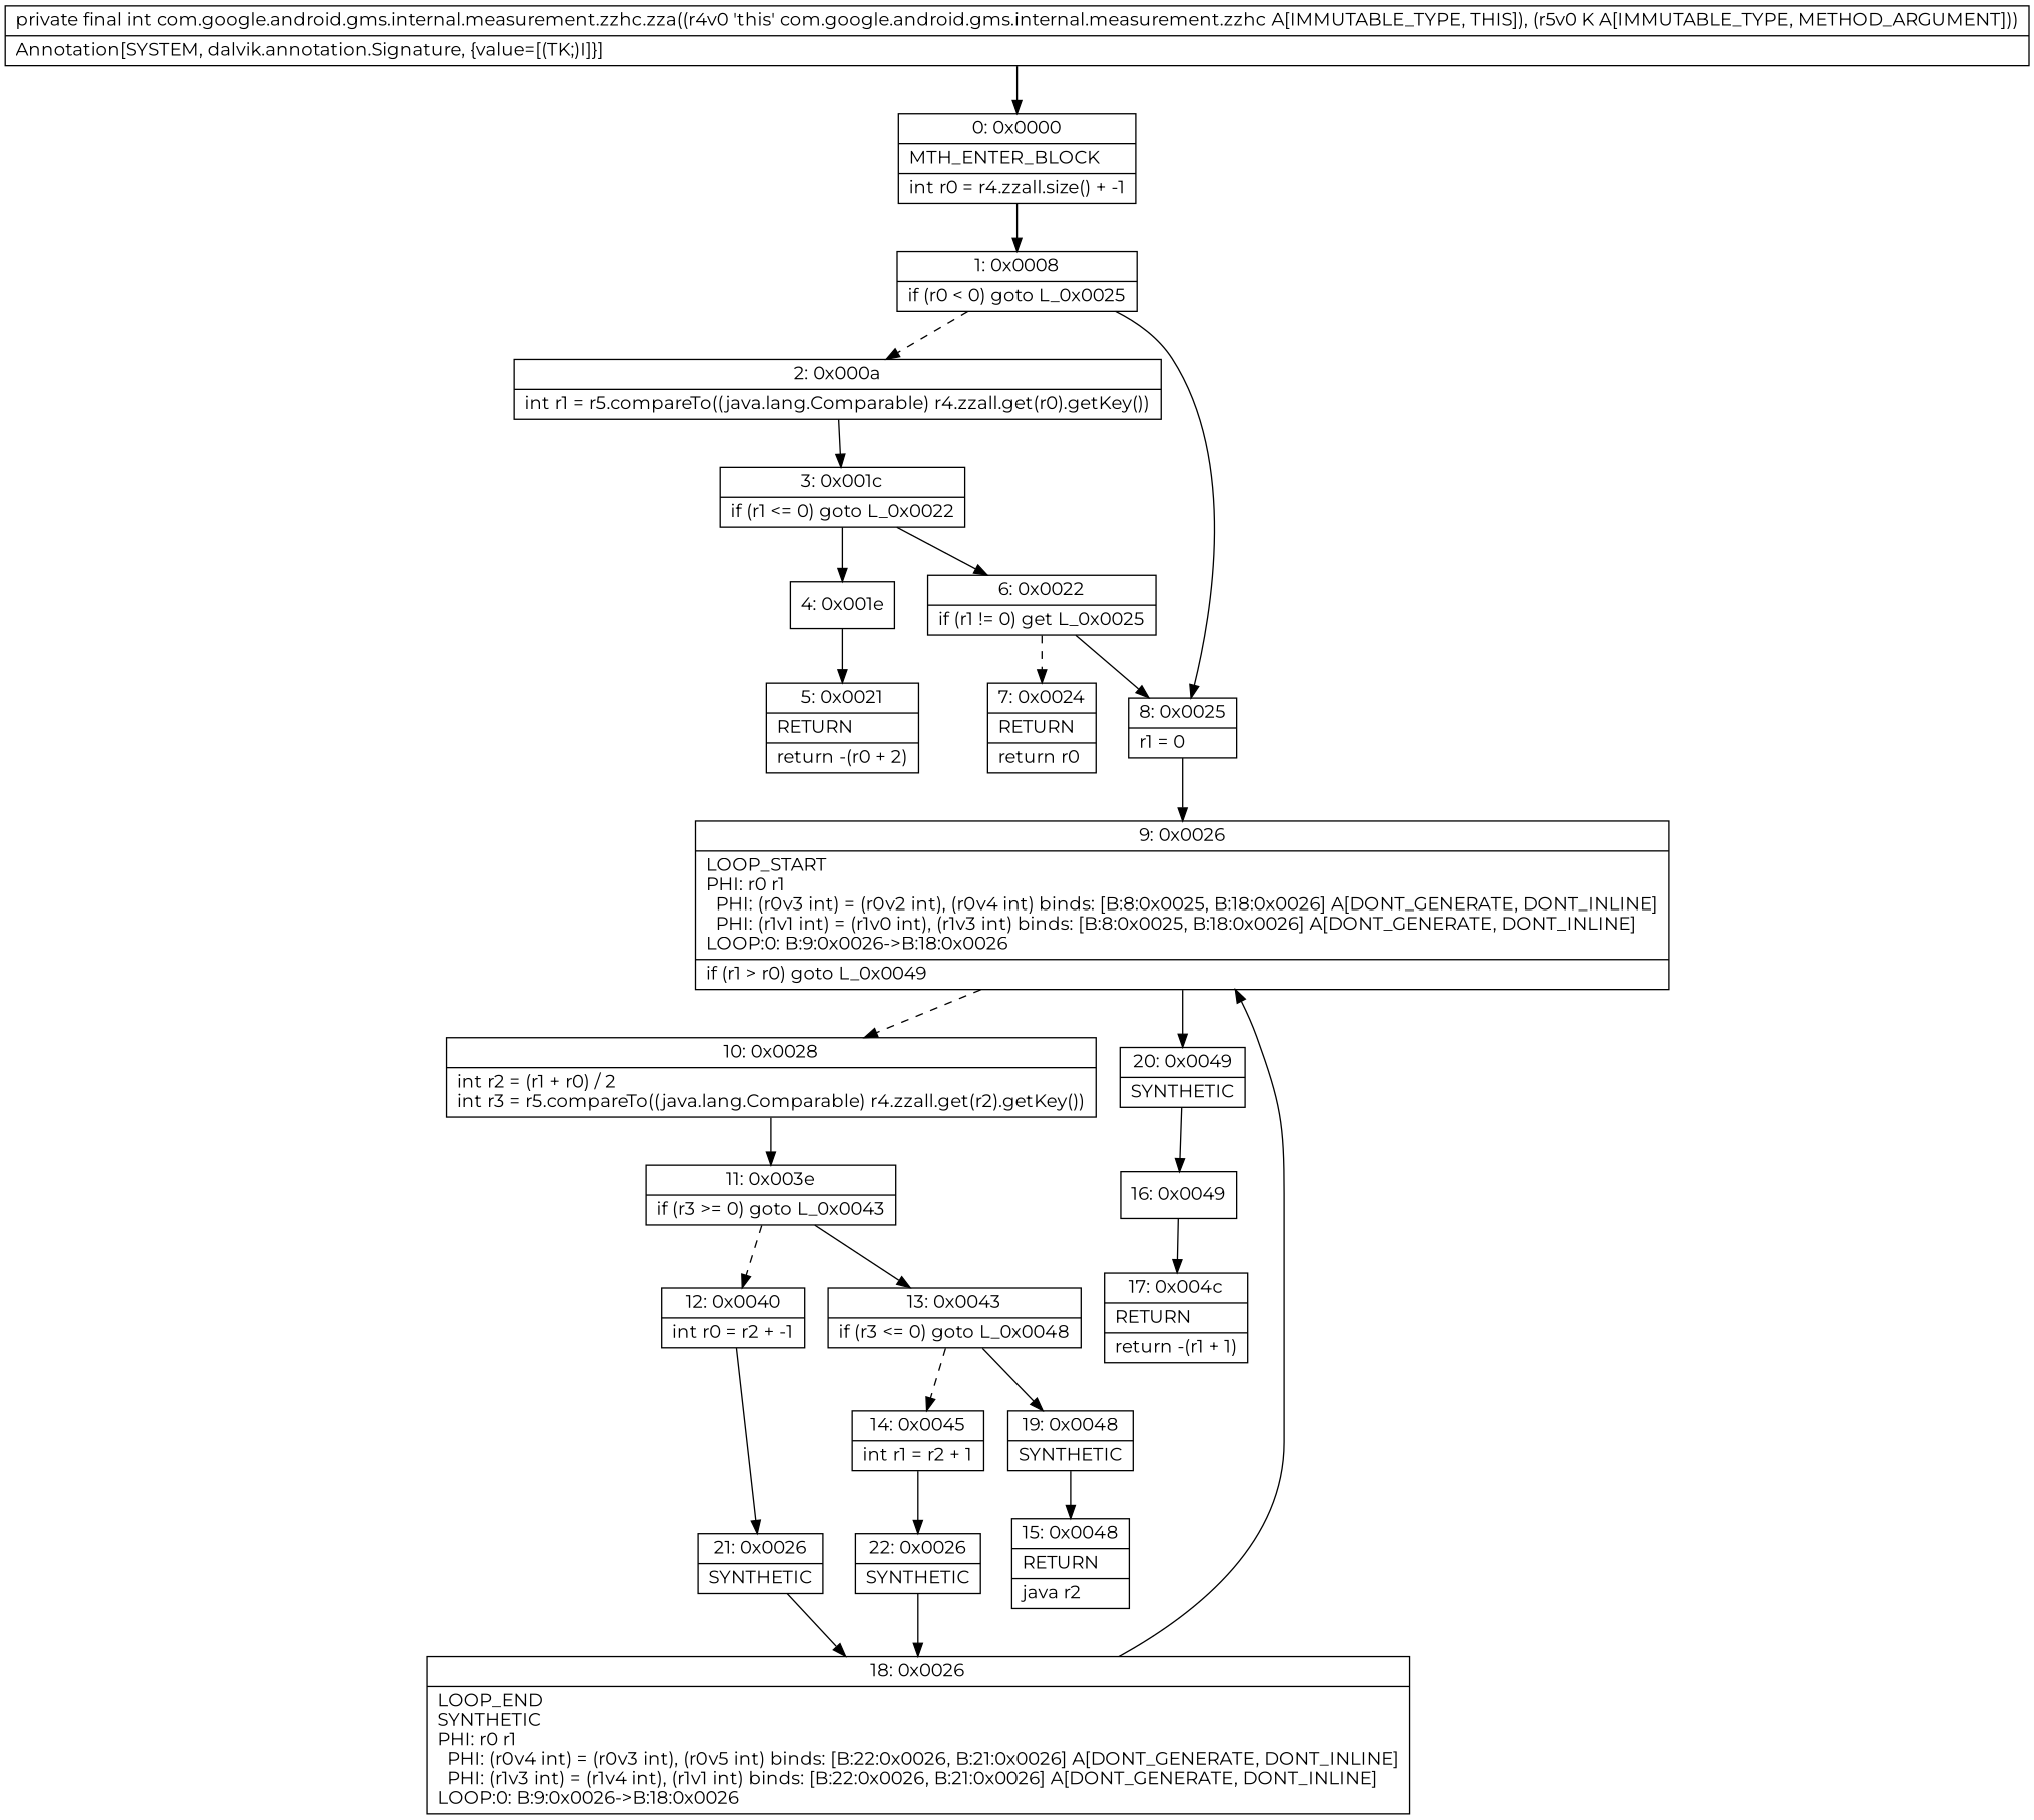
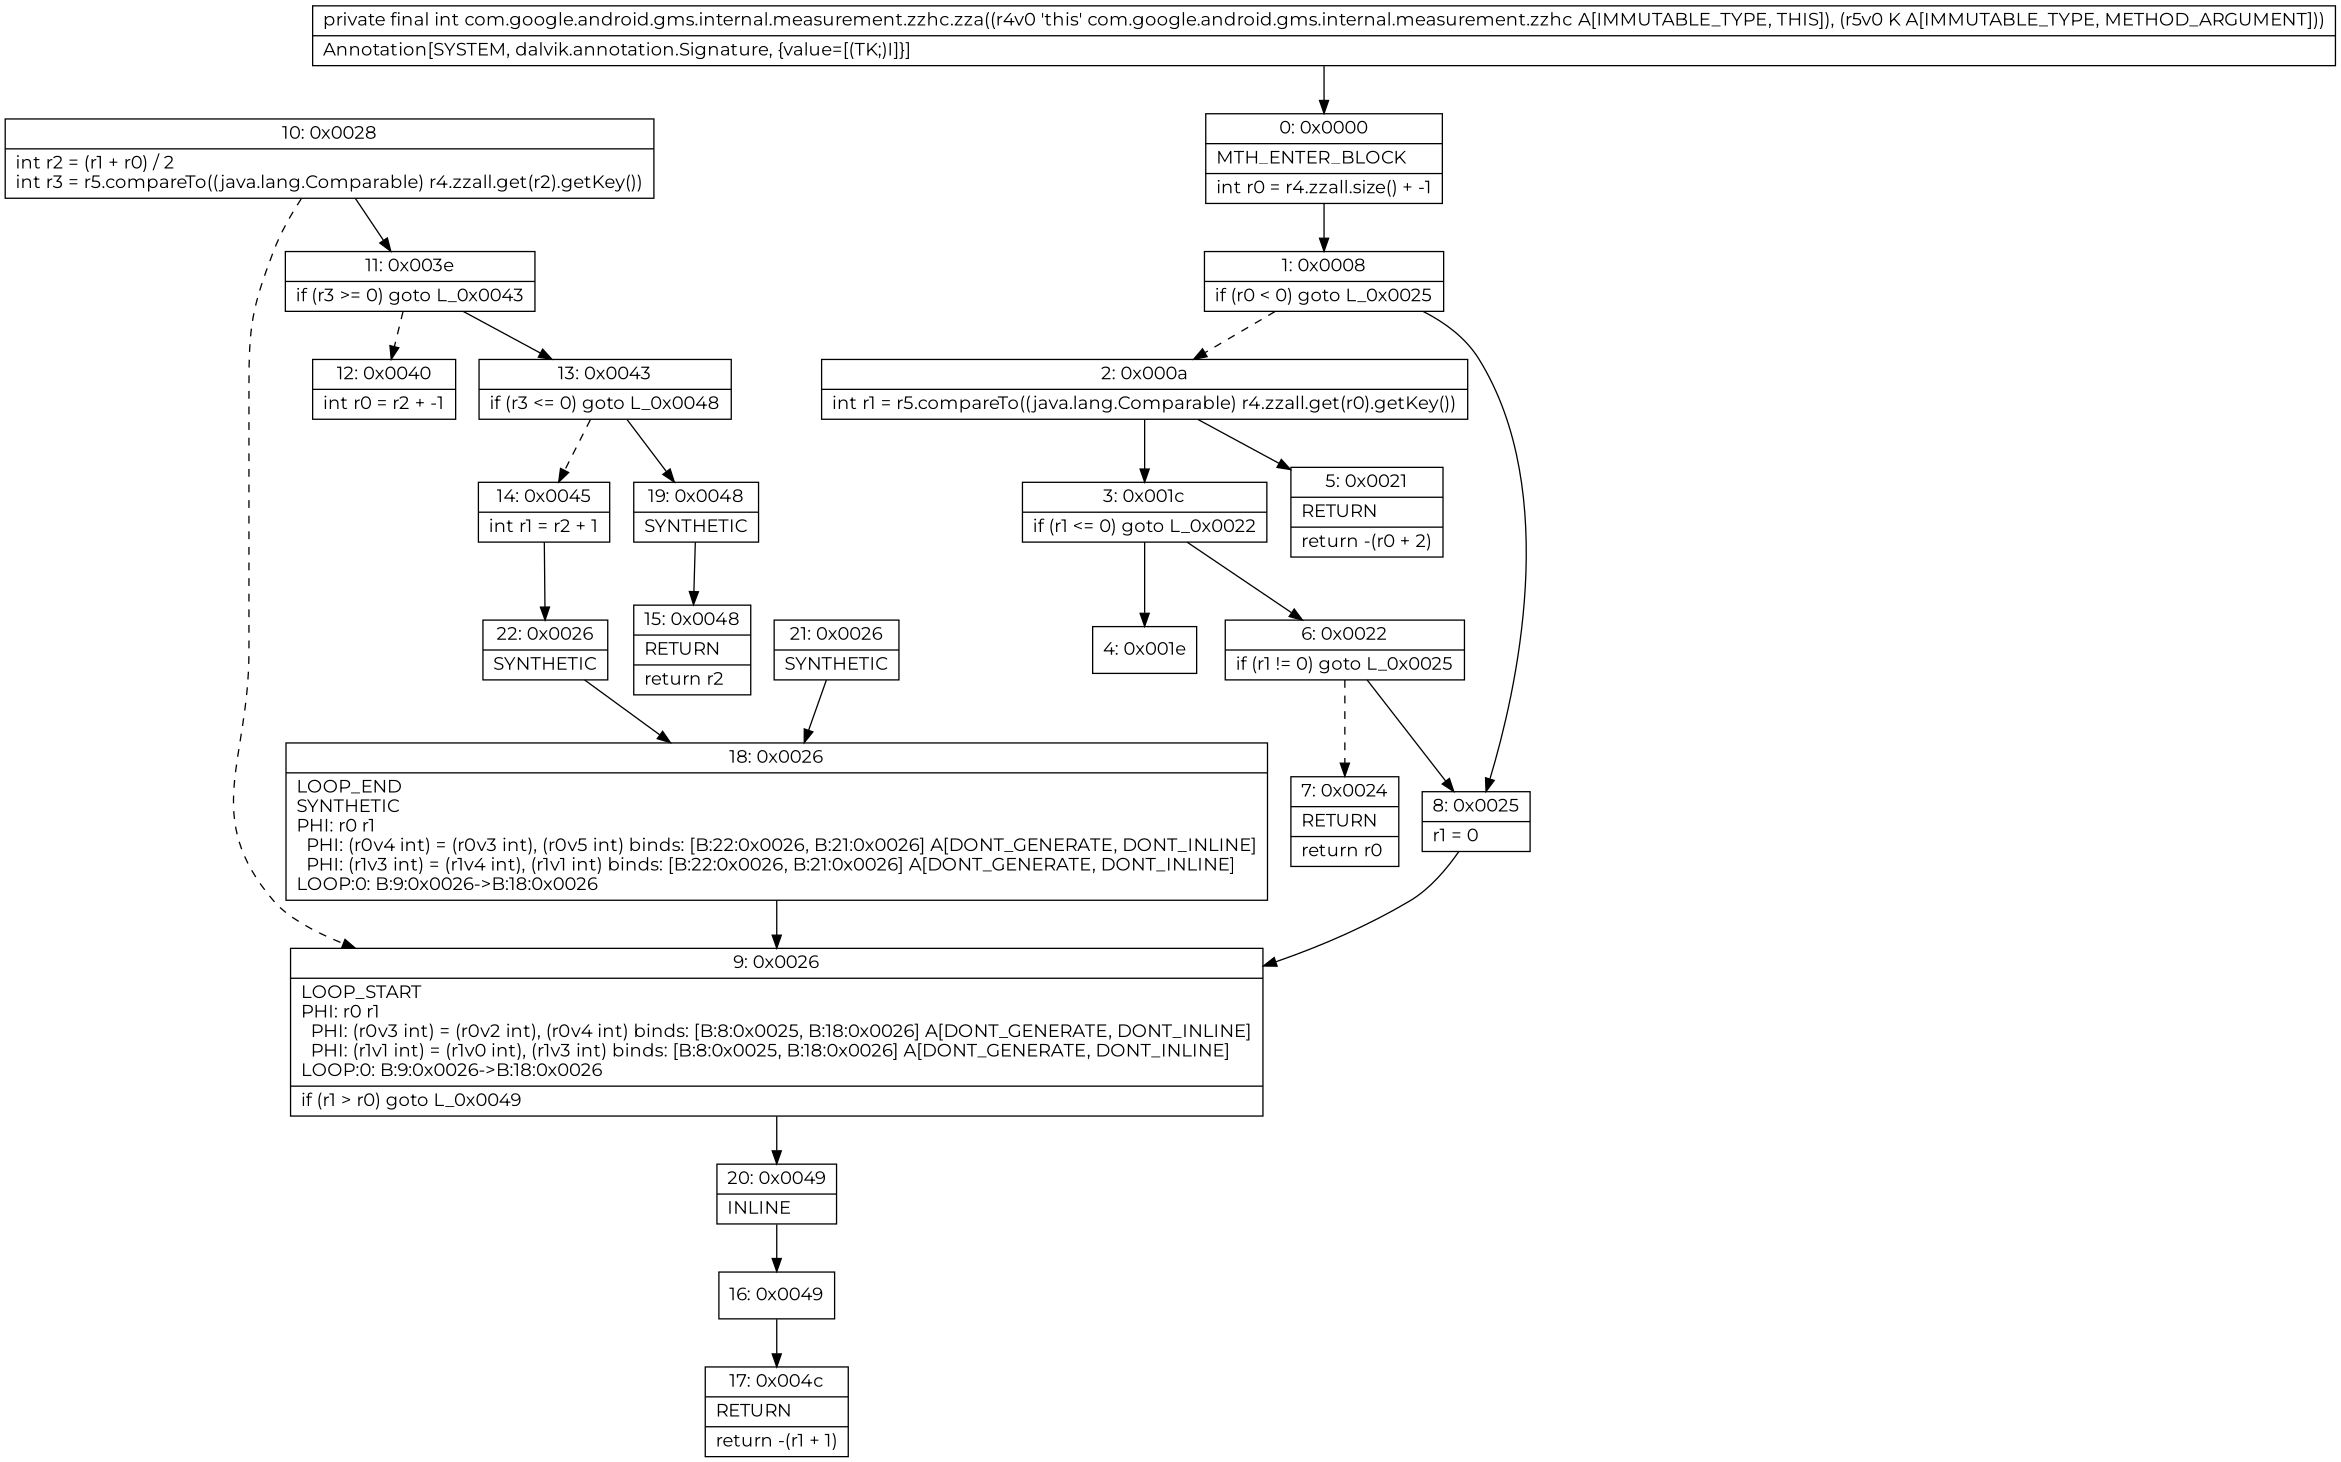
  digraph {
    fontname=Montserrat
    node [fontname=Montserrat shape=record]
    edge [fontname=Montserrat]
    n1 [label="{0\:\ 0x0000|MTH_ENTER_BLOCK\l|int r0 = r4.zzall.size() + \-1\l}"]
    n2 [label="{1\:\ 0x0008|if (r0 \< 0) goto L_0x0025\l}"]
    n3 [label="{2\:\ 0x000a|int r1 = r5.compareTo((java.lang.Comparable) r4.zzall.get(r0).getKey())\l}"]
    n4 [label="{8\:\ 0x0025|r1 = 0\l}"]
    n5 [label="{3\:\ 0x001c|if (r1 \<= 0) goto L_0x0022\l}"]
    n6 [label="{9\:\ 0x0026|LOOP_START\lPHI: r0 r1 \l  PHI: (r0v3 int) = (r0v2 int), (r0v4 int) binds: [B:8:0x0025, B:18:0x0026] A[DONT_GENERATE, DONT_INLINE]\l  PHI: (r1v1 int) = (r1v0 int), (r1v3 int) binds: [B:8:0x0025, B:18:0x0026] A[DONT_GENERATE, DONT_INLINE]\lLOOP:0: B:9:0x0026\-\>B:18:0x0026\l|if (r1 \> r0) goto L_0x0049\l}"]
    n7 [label="{4\:\ 0x001e}"]
-   n8 [label="{6\:\ 0x0022|if (r1 != 0) get L_0x0025\l}"]
+   n8 [label="{6\:\ 0x0022|if (r1 != 0) goto L_0x0025\l}"]
    n9 [label="{5\:\ 0x0021|RETURN\l|return \-(r0 + 2)\l}"]
    n10 [label="{7\:\ 0x0024|RETURN\l|return r0\l}"]
    n11 [label="{10\:\ 0x0028|int r2 = (r1 + r0) \/ 2\lint r3 = r5.compareTo((java.lang.Comparable) r4.zzall.get(r2).getKey())\l}"]
-   n12 [label="{20\:\ 0x0049|SYNTHETIC\l}"]
+   n12 [label="{20\:\ 0x0049|INLINE\l}"]
    n13 [label="{11\:\ 0x003e|if (r3 \>= 0) goto L_0x0043\l}"]
    n14 [label="{16\:\ 0x0049}"]
    n15 [label="{12\:\ 0x0040|int r0 = r2 + \-1\l}"]
    n16 [label="{13\:\ 0x0043|if (r3 \<= 0) goto L_0x0048\l}"]
    n17 [label="{21\:\ 0x0026|SYNTHETIC\l}"]
    n18 [label="{14\:\ 0x0045|int r1 = r2 + 1\l}"]
    n19 [label="{19\:\ 0x0048|SYNTHETIC\l}"]
    n20 [label="{18\:\ 0x0026|LOOP_END\lSYNTHETIC\lPHI: r0 r1 \l  PHI: (r0v4 int) = (r0v3 int), (r0v5 int) binds: [B:22:0x0026, B:21:0x0026] A[DONT_GENERATE, DONT_INLINE]\l  PHI: (r1v3 int) = (r1v4 int), (r1v1 int) binds: [B:22:0x0026, B:21:0x0026] A[DONT_GENERATE, DONT_INLINE]\lLOOP:0: B:9:0x0026\-\>B:18:0x0026\l}"]
    n21 [label="{22\:\ 0x0026|SYNTHETIC\l}"]
-   n22 [label="{15\:\ 0x0048|RETURN\l|java r2\l}"]
+   n22 [label="{15\:\ 0x0048|RETURN\l|return r2\l}"]
    n23 [label="{17\:\ 0x004c|RETURN\l|return \-(r1 + 1)\l}"]
    n24 [label="{private final int com.google.android.gms.internal.measurement.zzhc.zza((r4v0 'this' com.google.android.gms.internal.measurement.zzhc A[IMMUTABLE_TYPE, THIS]), (r5v0 K A[IMMUTABLE_TYPE, METHOD_ARGUMENT]))  | Annotation[SYSTEM, dalvik.annotation.Signature, \{value=[(TK;)I]\}]\l}"]
    n1 -> n2
    n2 -> n3 [style=dashed]
    n2 -> n4
    n3 -> n5
    n4 -> n6
    n5 -> n7 [style=solid]
    n5 -> n8
-   n6 -> n11 [style=dashed]
+   n11 -> n6 [style=dashed]
    n6 -> n12
-   n7 -> n9
+   n3 -> n9
    n8 -> n4
    n8 -> n10 [style=dashed]
    n11 -> n13
    n12 -> n14
    n13 -> n15 [style=dashed]
    n13 -> n16
    n14 -> n23
-   n15 -> n17
    n16 -> n18 [style=dashed]
    n16 -> n19
    n17 -> n20
    n18 -> n21
    n19 -> n22
    n20 -> n6
    n21 -> n20
    n24 -> n1
  }
